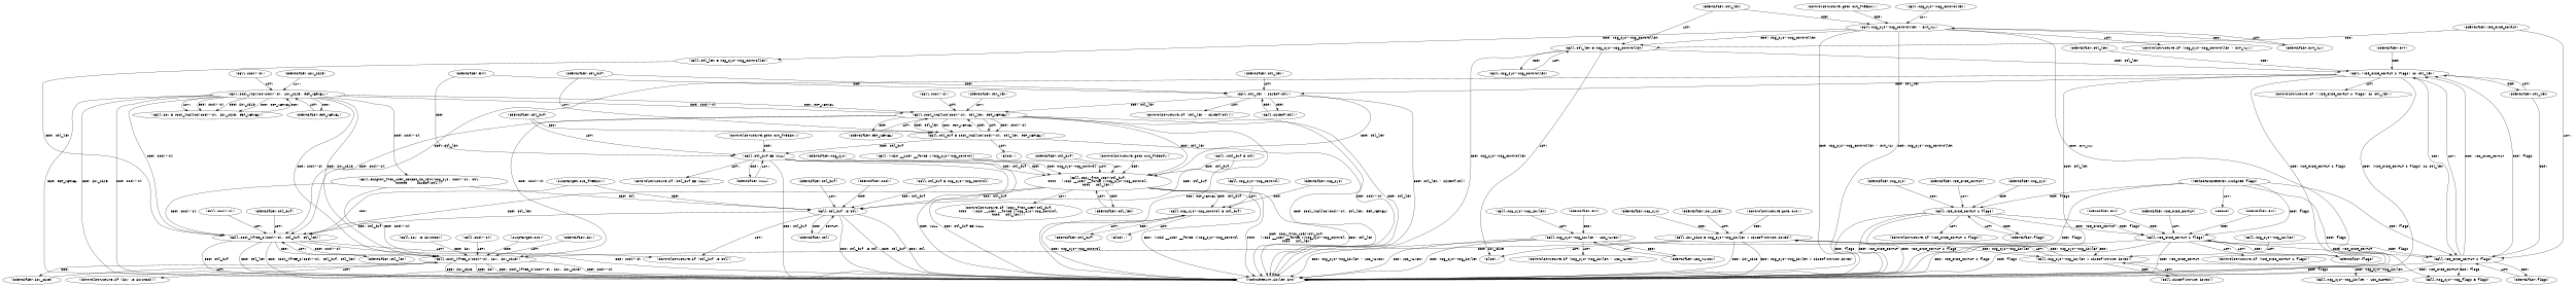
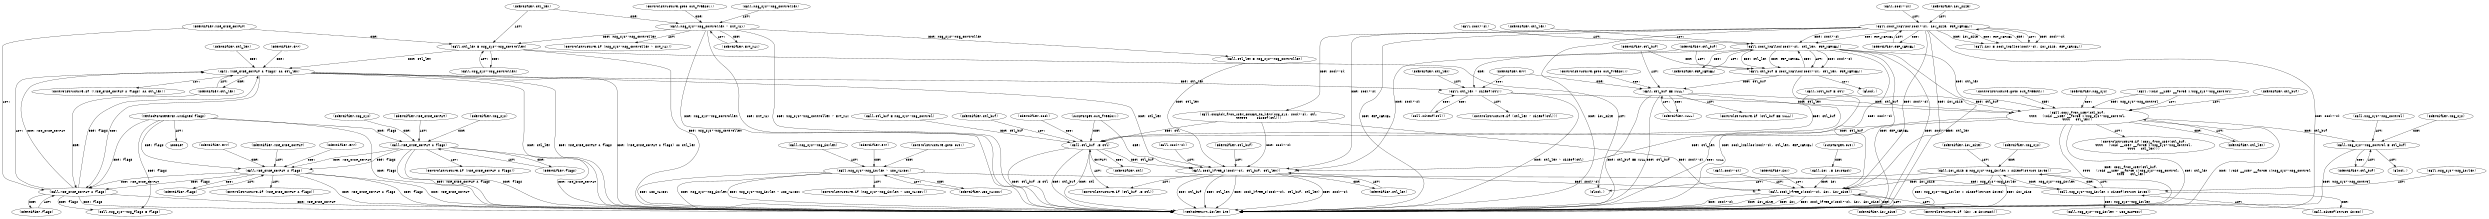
  digraph {
    fontname="DejaVu Sans Mono"
    node [fontname="DejaVu Sans Mono"]
    edge [fontname="DejaVu Sans Mono"]
    n1 [label="(Call,ctl_buf == NULL)"]
    n2 [label="(Call,copy_from_user(ctl_buf,\n\t\t\t\t   (void __user __force *)msg_sys->msg_control,\n\t\t\t\t   ctl_len))"]
    n3 [label="(Identifier,NULL)"]
    n4 [label="(MethodReturn,iovlen int)"]
    n5 [label="(ControlStructure,if (ctl_buf == NULL))"]
    n6 [label="(Call,sock_kfree_s(sock->sk, ctl_buf, ctl_len))"]
    n7 [label="(Call,msg_sys->msg_control = ctl_buf)"]
    n8 [label="(Call,ctl_buf != ctl)"]
    n9 [label="(ControlStructure,if (copy_from_user(ctl_buf,\n\t\t\t\t   (void __user __force *)msg_sys->msg_control,\n\t\t\t\t   ctl_len)))"]
    n10 [label="(Identifier,ctl_len)"]
    n11 [label="(Call,ctl_buf = sock_kmalloc(sock->sk, ctl_len, GFP_KERNEL))"]
    n12 [label="(Call,sock_kmalloc(sock->sk, ctl_len, GFP_KERNEL))"]
    n13 [label="(Block,)"]
    n14 [label="(Call,sock_kfree_s(sock->sk, iov, iov_size))"]
    n15 [label="(Identifier,GFP_KERNEL)"]
    n16 [label="(ControlStructure,if (ctl_buf != ctl))"]
    n17 [label="(Identifier,ctl_len)"]
    n18 [label="(Identifier,iov_size)"]
    n19 [label="(ControlStructure,if (iov != iovstack))"]
    n20 [label="(Call,sock_kmalloc(sock->sk, iov_size, GFP_KERNEL))"]
    n21 [label="(Call,iov = sock_kmalloc(sock->sk, iov_size, GFP_KERNEL))"]
    n22 [label="(Call,cmsghdr_from_user_compat_to_kern(msg_sys, sock->sk, ctl,\n\t\t\t\t\t\t     sizeof(ctl)))"]
    n23 [label="(Identifier,GFP_KERNEL)"]
    n24 [label="(Call,iov_size = msg_sys->msg_iovlen * sizeof(struct iovec))"]
    n25 [label="(Call,msg_sys->msg_iovlen * sizeof(struct iovec))"]
    n26 [label="(Block,)"]
    n27 [label="(Call,msg_sys->msg_iovlen > UIO_FASTIOV)"]
    n28 [label="(Call,sizeof(struct iovec))"]
    n29 [label="(Call,msg_sys->msg_iovlen > UIO_MAXIOV)"]
    n30 [label="(Identifier,UIO_MAXIOV)"]
    n31 [label="(ControlStructure,if (msg_sys->msg_iovlen > UIO_MAXIOV))"]
    n32 [label="(Call,ctl_len > sizeof(ctl))"]
    n33 [label="(ControlStructure,if (ctl_len > sizeof(ctl)))"]
    n34 [label="(Call,sizeof(ctl))"]
    n35 [label="(Call,(MSG_CMSG_COMPAT & flags) && ctl_len)"]
    n36 [label="(Call,MSG_CMSG_COMPAT & flags)"]
    n37 [label="(Identifier,ctl_len)"]
    n38 [label="(ControlStructure,if ((MSG_CMSG_COMPAT & flags) && ctl_len))"]
    n39 [label="(Identifier,flags)"]
    n40 [label="(Call,msg_sys->msg_flags = flags)"]
    n41 [label="(Call,MSG_CMSG_COMPAT & flags)"]
    n42 [label="(Identifier,flags)"]
    n43 [label="(ControlStructure,if (MSG_CMSG_COMPAT & flags))"]
    n44 [label="(Call,MSG_CMSG_COMPAT & flags)"]
    n45 [label="(ControlStructure,if (MSG_CMSG_COMPAT & flags))"]
    n46 [label="(Identifier,flags)"]
    n47 [label="(MethodParameterIn,unsigned flags)"]
    1000107
    n49 [label="(Call,ctl_len = msg_sys->msg_controllen)"]
    n50 [label="(Call,msg_sys->msg_controllen)"]
    n51 [label="(Call,msg_sys->msg_controllen > INT_MAX)"]
    n52 [label="(ControlStructure,if (msg_sys->msg_controllen > INT_MAX))"]
    n53 [label="(Call,ctl_len = msg_sys->msg_controllen)"]
    n54 [label="(Identifier,INT_MAX)"]
    n55 [label="(Identifier,ctl_buf)"]
    n56 [label="(Block,)"]
    n57 [label="(Identifier,ctl)"]
    n58 [label="(Identifier,MSG_CMSG_COMPAT)"]
    n59 [label="(Identifier,ctl_len)"]
    n60 [label="(Call,sock->sk)"]
    n61 [label="(Call,msg_sys->msg_iovlen)"]
    n62 [label="(Identifier,msg_sys)"]
    n63 [label="(ControlStructure,goto out_freeiov;)"]
    n64 [label="(Call,sock->sk)"]
    n65 [label="(Call,msg_sys->msg_iovlen)"]
    n66 [label="(Identifier,ctl_buf)"]
    n67 [label="(Call,sock->sk)"]
    n68 [label="(ControlStructure,goto out_freeiov;)"]
    n69 [label="(Identifier,err)"]
    n70 [label="(Identifier,ctl_buf)"]
    n71 [label="(Identifier,MSG_CMSG_COMPAT)"]
    n72 [label="(Identifier,ctl_len)"]
    n73 [label="(Identifier,msg_sys)"]
    n74 [label="(Call,msg_sys->msg_control)"]
    n75 [label="(Call,sock->sk)"]
    n76 [label="(Identifier,sock)"]
    n77 [label="(Identifier,err)"]
    n78 [label="(Call,msg_sys->msg_controllen)"]
    n79 [label="(JumpTarget,out:)"]
    n80 [label="(Identifier,ctl_buf)"]
    n81 [label="(ControlStructure,goto out_freectl;)"]
    n82 [label="(Identifier,iov)"]
    n83 [label="(Identifier,msg_sys)"]
    n84 [label="(Identifier,err)"]
    n85 [label="(Identifier,iov_size)"]
    n86 [label="(Identifier,ctl_len)"]
    n87 [label="(Identifier,MSG_CMSG_COMPAT)"]
    n88 [label="(Identifier,msg_sys)"]
    n89 [label="(Call,iov != iovstack)"]
    n90 [label="(JumpTarget,out_freeiov:)"]
    n91 [label="(Call,(void __user __force *)msg_sys->msg_control)"]
    n92 [label="(Identifier,iov_size)"]
    n93 [label="(Call,*ctl_buf = ctl)"]
    n94 [label="(Identifier,ctl_buf)"]
    n95 [label="(Call,ctl_buf = msg_sys->msg_control)"]
    n96 [label="(ControlStructure,goto out;)"]
    n97 [label="(Identifier,msg_sys)"]
    n98 [label="(Identifier,err)"]
    n99 [label="(Identifier,ctl_len)"]
    n100 [label="(Identifier,ctl_buf)"]
    n101 [label="(Identifier,err)"]
    n1 -> n2 [label="DDG: ctl_buf"]
    n1 -> n3 [label="CFG: "]
    n1 -> n4 [label="DDG: ctl_buf == NULL"]
    n1 -> n4 [label="DDG: ctl_buf"]
    n1 -> n4 [label="DDG: NULL"]
    n1 -> n5 [label="AST: "]
    n2 -> n4 [label="DDG: (void __user __force *)msg_sys->msg_control"]
    n2 -> n4 [label="DDG: copy_from_user(ctl_buf,\n\t\t\t\t   (void __user __force *)msg_sys->msg_control,\n\t\t\t\t   ctl_len)"]
    n2 -> n4 [label="DDG: ctl_len"]
    n2 -> n6 [label="DDG: ctl_len"]
    n2 -> n7 [label="DDG: ctl_buf"]
    n2 -> n8 [label="DDG: ctl_buf"]
    n2 -> n9 [label="AST: "]
    n2 -> n10 [label="CFG: "]
    n3 -> n1 [label="AST: "]
    n6 -> n4 [label="DDG: sock_kfree_s(sock->sk, ctl_buf, ctl_len)"]
    n6 -> n4 [label="DDG: sock->sk"]
    n6 -> n4 [label="DDG: ctl_buf"]
    n6 -> n4 [label="DDG: ctl_len"]
    n6 -> n14 [label="DDG: sock->sk"]
    n6 -> n16 [label="AST: "]
    n6 -> n17 [label="CFG: "]
    n7 -> n4 [label="DDG: msg_sys->msg_control"]
    n7 -> n55 [label="CFG: "]
    n7 -> n56 [label="AST: "]
    n8 -> n4 [label="DDG: ctl"]
    n8 -> n4 [label="DDG: ctl_buf != ctl"]
    n8 -> n4 [label="DDG: ctl_buf"]
    n8 -> n6 [label="DDG: ctl_buf"]
    n8 -> n16 [label="AST: "]
    n8 -> n57 [label="CFG: "]
    n10 -> n2 [label="AST: "]
    n11 -> n1 [label="DDG: ctl_buf"]
    n11 -> n4 [label="DDG: sock_kmalloc(sock->sk, ctl_len, GFP_KERNEL)"]
    n11 -> n12 [label="CFG: "]
    n11 -> n13 [label="AST: "]
    n12 -> n2 [label="DDG: ctl_len"]
    n12 -> n4 [label="DDG: GFP_KERNEL"]
    n12 -> n4 [label="DDG: sock->sk"]
    n12 -> n4 [label="DDG: ctl_len"]
    n12 -> n6 [label="DDG: sock->sk"]
    n12 -> n11 [label="AST: "]
    n12 -> n11 [label="DDG: sock->sk"]
    n12 -> n11 [label="DDG: ctl_len"]
    n12 -> n11 [label="DDG: GFP_KERNEL"]
    n12 -> n14 [label="DDG: sock->sk"]
    n12 -> n15 [label="CFG: "]
    n14 -> n4 [label="DDG: iov_size"]
    n14 -> n4 [label="DDG: iov"]
    n14 -> n4 [label="DDG: sock_kfree_s(sock->sk, iov, iov_size)"]
    n14 -> n4 [label="DDG: sock->sk"]
    n14 -> n18 [label="CFG: "]
    n14 -> n19 [label="AST: "]
    n15 -> n12 [label="AST: "]
    n17 -> n6 [label="AST: "]
    n18 -> n14 [label="AST: "]
    n20 -> n4 [label="DDG: GFP_KERNEL"]
    n20 -> n4 [label="DDG: iov_size"]
    n20 -> n4 [label="DDG: sock->sk"]
    n20 -> n6 [label="DDG: sock->sk"]
    n20 -> n12 [label="DDG: sock->sk"]
    n20 -> n12 [label="DDG: GFP_KERNEL"]
    n20 -> n14 [label="DDG: sock->sk"]
    n20 -> n14 [label="DDG: iov_size"]
    n20 -> n21 [label="AST: "]
    n20 -> n21 [label="DDG: sock->sk"]
    n20 -> n21 [label="DDG: iov_size"]
    n20 -> n21 [label="DDG: GFP_KERNEL"]
    n20 -> n22 [label="DDG: sock->sk"]
    n20 -> n23 [label="CFG: "]
    n21 -> n20 [label="CFG: "]
    n22 -> n6 [label="DDG: sock->sk"]
    n22 -> n8 [label="DDG: ctl"]
    n22 -> n14 [label="DDG: sock->sk"]
    n23 -> n20 [label="AST: "]
    n24 -> n4 [label="DDG: iov_size"]
    n24 -> n4 [label="DDG: msg_sys->msg_iovlen * sizeof(struct iovec)"]
    n24 -> n14 [label="DDG: iov_size"]
    n24 -> n25 [label="CFG: "]
    n24 -> n26 [label="AST: "]
    n25 -> n24 [label="AST: "]
    n25 -> n24 [label="DDG: msg_sys->msg_iovlen"]
    n25 -> n27 [label="DDG: msg_sys->msg_iovlen"]
    n25 -> n28 [label="CFG: "]
    n28 -> n25 [label="AST: "]
    n29 -> n4 [label="DDG: msg_sys->msg_iovlen > UIO_MAXIOV"]
    n29 -> n4 [label="DDG: UIO_MAXIOV"]
    n29 -> n4 [label="DDG: msg_sys->msg_iovlen"]
    n29 -> n25 [label="DDG: msg_sys->msg_iovlen"]
    n29 -> n30 [label="CFG: "]
    n29 -> n31 [label="AST: "]
    n30 -> n29 [label="AST: "]
    n32 -> n2 [label="DDG: ctl_len"]
    n32 -> n4 [label="DDG: ctl_len > sizeof(ctl)"]
-   n32 -> n12 [label="DDG: ctl_len"]
    n32 -> n33 [label="AST: "]
    n32 -> n34 [label="CFG: "]
    n34 -> n32 [label="CFG: "]
    n35 -> n4 [label="DDG: ctl_len"]
    n35 -> n4 [label="DDG: MSG_CMSG_COMPAT & flags"]
    n35 -> n4 [label="DDG: (MSG_CMSG_COMPAT & flags) && ctl_len"]
    n35 -> n6 [label="DDG: ctl_len"]
    n35 -> n32 [label="DDG: ctl_len"]
    n35 -> n36 [label="CFG: "]
    n35 -> n37 [label="CFG: "]
    n35 -> n38 [label="AST: "]
    n36 -> n4 [label="DDG: flags"]
    n36 -> n4 [label="DDG: MSG_CMSG_COMPAT"]
    n36 -> n35 [label="AST: "]
    n36 -> n35 [label="DDG: MSG_CMSG_COMPAT"]
    n36 -> n35 [label="DDG: flags"]
    n36 -> n39 [label="CFG: "]
    n36 -> n40 [label="DDG: flags"]
    n37 -> n35 [label="AST: "]
    n37 -> n36 [label="CFG: "]
    n39 -> n36 [label="AST: "]
    n41 -> n4 [label="DDG: MSG_CMSG_COMPAT & flags"]
    n41 -> n4 [label="DDG: flags"]
    n41 -> n4 [label="DDG: MSG_CMSG_COMPAT"]
    n41 -> n36 [label="DDG: MSG_CMSG_COMPAT"]
    n41 -> n36 [label="DDG: flags"]
    n41 -> n42 [label="CFG: "]
    n41 -> n43 [label="AST: "]
    n42 -> n41 [label="AST: "]
    n44 -> n4 [label="DDG: MSG_CMSG_COMPAT & flags"]
    n44 -> n4 [label="DDG: flags"]
    n44 -> n4 [label="DDG: MSG_CMSG_COMPAT"]
    n44 -> n41 [label="DDG: MSG_CMSG_COMPAT"]
    n44 -> n41 [label="DDG: flags"]
    n44 -> n45 [label="AST: "]
    n44 -> n46 [label="CFG: "]
    n46 -> n44 [label="AST: "]
    n47 -> n4 [label="DDG: flags"]
    n47 -> n36 [label="DDG: flags"]
    n47 -> n40 [label="DDG: flags"]
    n47 -> n41 [label="DDG: flags"]
    n47 -> n44 [label="DDG: flags"]
    n47 -> 1000107 [label="AST: "]
    n49 -> n4 [label="DDG: msg_sys->msg_controllen"]
    n49 -> n26 [label="AST: "]
    n49 -> n35 [label="DDG: ctl_len"]
    n49 -> n50 [label="CFG: "]
    n50 -> n49 [label="AST: "]
    n51 -> n4 [label="DDG: INT_MAX"]
    n51 -> n4 [label="DDG: msg_sys->msg_controllen > INT_MAX"]
    n51 -> n4 [label="DDG: msg_sys->msg_controllen"]
    n51 -> n49 [label="DDG: msg_sys->msg_controllen"]
    n51 -> n52 [label="AST: "]
    n51 -> n53 [label="DDG: msg_sys->msg_controllen"]
    n51 -> n54 [label="CFG: "]
    n53 -> n6 [label="DDG: ctl_len"]
    n54 -> n51 [label="AST: "]
    n55 -> n7 [label="AST: "]
    n57 -> n8 [label="COMPAT: "]
    n58 -> n36 [label="AST: "]
    n58 -> n49 [label="CFG: "]
    n59 -> n49 [label="AST: "]
    n59 -> n51 [label="CFG: "]
    n60 -> n14 [label="AST: "]
    n61 -> n25 [label="AST: "]
    n62 -> n24 [label="CFG: "]
    n63 -> n51 [label="CFG: "]
    n64 -> n12 [label="AST: "]
    n65 -> n29 [label="AST: "]
    n66 -> n11 [label="AST: "]
    n66 -> n32 [label="CFG: "]
    n67 -> n6 [label="AST: "]
    n68 -> n1 [label="CFG: "]
    n69 -> n35 [label="CFG: "]
    n70 -> n8 [label="AST: "]
    n71 -> n44 [label="AST: "]
    n72 -> n32 [label="AST: "]
    n73 -> n44 [label="CFG: "]
    n74 -> n7 [label="AST: "]
    n75 -> n20 [label="AST: "]
    n76 -> n8 [label="CFG: "]
    n77 -> n41 [label="CFG: "]
    n78 -> n51 [label="AST: "]
-   n79 -> n14 [label="CFG: "]
+   n79 -> n89 [label="CFG: "]
    n80 -> n6 [label="AST: "]
    n81 -> n2 [label="CFG: "]
    n82 -> n14 [label="AST: "]
    n83 -> n44 [label="CFG: "]
    n84 -> n29 [label="CFG: "]
    n85 -> n20 [label="AST: "]
    n86 -> n35 [label="CFG: "]
    n87 -> n41 [label="AST: "]
    n88 -> n2 [label="CFG: "]
    n89 -> n14 [label="DDG: iov"]
    n90 -> n6 [label="CFG: "]
    n90 -> n8 [label="CFG: "]
    n91 -> n2 [label="AST: "]
    n91 -> n2 [label="DDG: msg_sys->msg_control"]
    n92 -> n24 [label="AST: "]
    n93 -> n2 [label="DDG: ctl_buf"]
    n93 -> n8 [label="DDG: ctl_buf"]
    n94 -> n1 [label="AST: "]
    n94 -> n11 [label="CFG: "]
    n95 -> n8 [label="DDG: ctl_buf"]
-   n96 -> n24 [label="CFG: "]
+   n96 -> n29 [label="CFG: "]
    n97 -> n7 [label="CFG: "]
    n98 -> n1 [label="CFG: "]
    n98 -> n32 [label="CFG: "]
    n99 -> n12 [label="AST: "]
    n100 -> n2 [label="AST: "]
    n101 -> n41 [label="CFG: "]
  }
